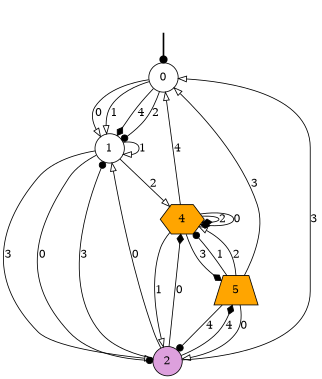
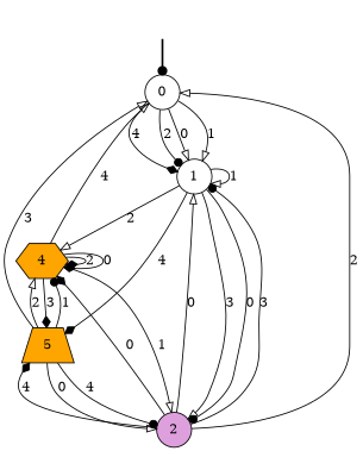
  digraph {
    node [style=filled fillcolor=white shape=circle]
    edge [arrowhead=onormal]
    fake [style=invisible fillcolor="" shape=""]
    0 [root=true]
    1
    4 [fillcolor=orange shape=hexagon]
    2 [fillcolor=plum]
    n6 [fillcolor=orange label=5 shape=trapezium]
    fake -> 0 [arrowhead=dot style=bold]
    0 -> 1 [label=1]
    0 -> 1 [arrowhead=diamond label=4]
    0 -> 1 [arrowhead=dot label=2]
    0 -> 1 [label=0]
    1 -> 1 [label=1]
    1 -> 4 [label=2]
    1 -> 2 [label=3]
    1 -> 2 [arrowhead=dot label=0]
+   1 -> n6 [arrowhead=diamond label=4]
    4 -> 0 [label=4]
    4 -> 4 [arrowhead=diamond label=2]
    4 -> 4 [arrowhead=diamond label=0]
    4 -> 2 [label=1]
    4 -> n6 [arrowhead=diamond label=3]
-   2 -> 0 [label=3]
+   2 -> 0 [label=2]
    2 -> 1 [arrowhead=dot label=3]
    2 -> 1 [label=0]
    2 -> 4 [arrowhead=diamond label=0]
    2 -> n6 [arrowhead=diamond label=4]
    n6 -> 0 [label=3]
    n6 -> 4 [arrowhead=dot label=1]
    n6 -> 4 [label=2]
    n6 -> 2 [arrowhead=dot label=4]
    n6 -> 2 [label=0]
  }
